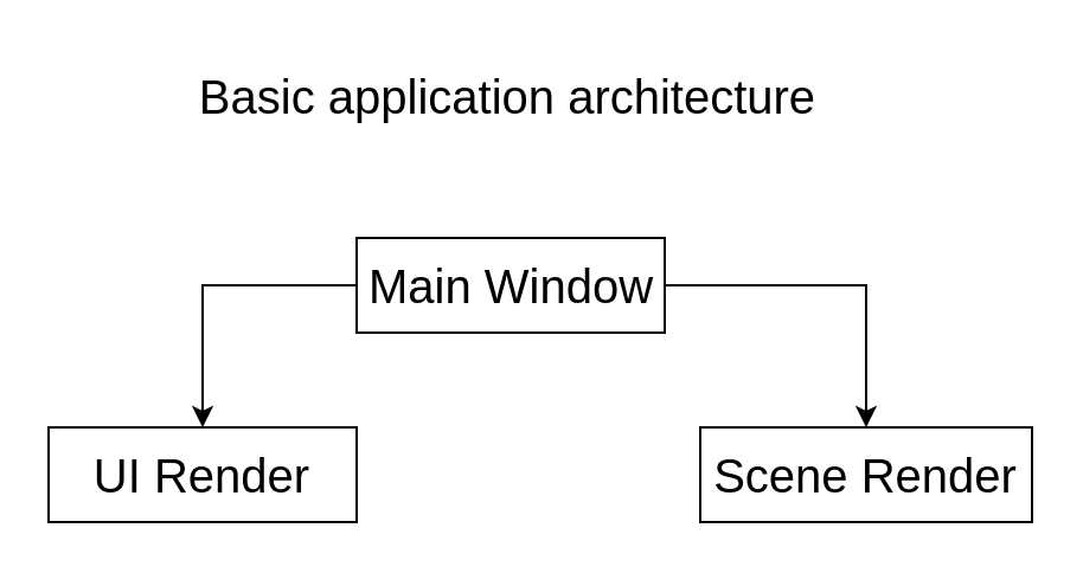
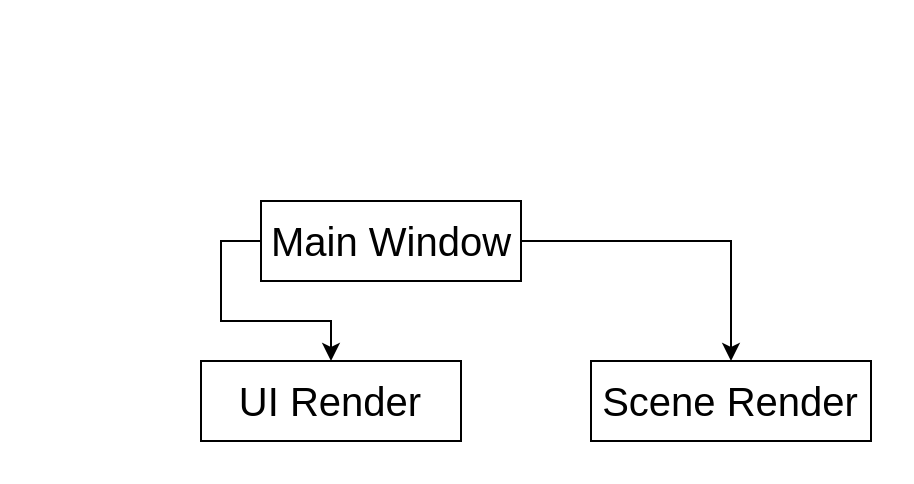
  <mxCell id="0" />
  <mxCell id="1" parent="0" />
- <mxCell id="2" value="Basic application architecture" style="text;html=1;align=center;verticalAlign=middle;whiteSpace=wrap;rounded=0;fontSize=20;spacingTop=0;shadow=0;direction=east;" parent="1" vertex="1"><mxGeometry x="49" width="330" height="40" as="geometry" y="20" /></mxCell>
  <mxCell id="3" style="edgeStyle=orthogonalEdgeStyle;rounded=0;orthogonalLoop=1;jettySize=auto;html=1;exitX=0;exitY=0.5;exitDx=0;exitDy=0;entryX=0.5;entryY=0;entryDx=0;entryDy=0;" parent="1" source="5" target="7" edge="1"><mxGeometry relative="1" as="geometry" /></mxCell>
  <mxCell id="4" style="edgeStyle=orthogonalEdgeStyle;rounded=0;orthogonalLoop=1;jettySize=auto;html=1;exitX=1;exitY=0.5;exitDx=0;exitDy=0;entryX=0.5;entryY=0;entryDx=0;entryDy=0;" parent="1" source="5" target="6" edge="1"><mxGeometry relative="1" as="geometry" /></mxCell>
- <mxCell id="5" value="Main Window" style="html=1;rounded=0;shadow=0;fontSize=20;strokeColor=#000000;fillColor=none;gradientColor=none;" parent="1" vertex="1"><mxGeometry x="150" y="100" width="130" height="40" as="geometry" /></mxCell>
+ <mxCell id="5" value="Main Window" style="html=1;rounded=0;shadow=0;fontSize=20;strokeColor=#000000;fillColor=none;gradientColor=none;" parent="1" vertex="1"><mxGeometry x="130" y="100" width="130" height="40" as="geometry" /></mxCell>
  <mxCell id="6" value="&lt;font style=&quot;font-size: 20px&quot;&gt;Scene Render&lt;/font&gt;" style="rounded=0;whiteSpace=wrap;html=1;" parent="1" vertex="1"><mxGeometry x="295" y="180" width="140" height="40" as="geometry" /></mxCell>
- <mxCell id="7" value="&lt;font style=&quot;font-size: 20px&quot;&gt;UI Render&lt;/font&gt;" style="rounded=0;whiteSpace=wrap;html=1;" parent="1" vertex="1"><mxGeometry x="20" y="180" width="130" height="40" as="geometry" /></mxCell>
+ <mxCell id="7" value="&lt;font style=&quot;font-size: 20px&quot;&gt;UI Render&lt;/font&gt;" style="rounded=0;whiteSpace=wrap;html=1;" parent="1" vertex="1"><mxGeometry x="100" y="180" width="130" height="40" as="geometry" /></mxCell>
